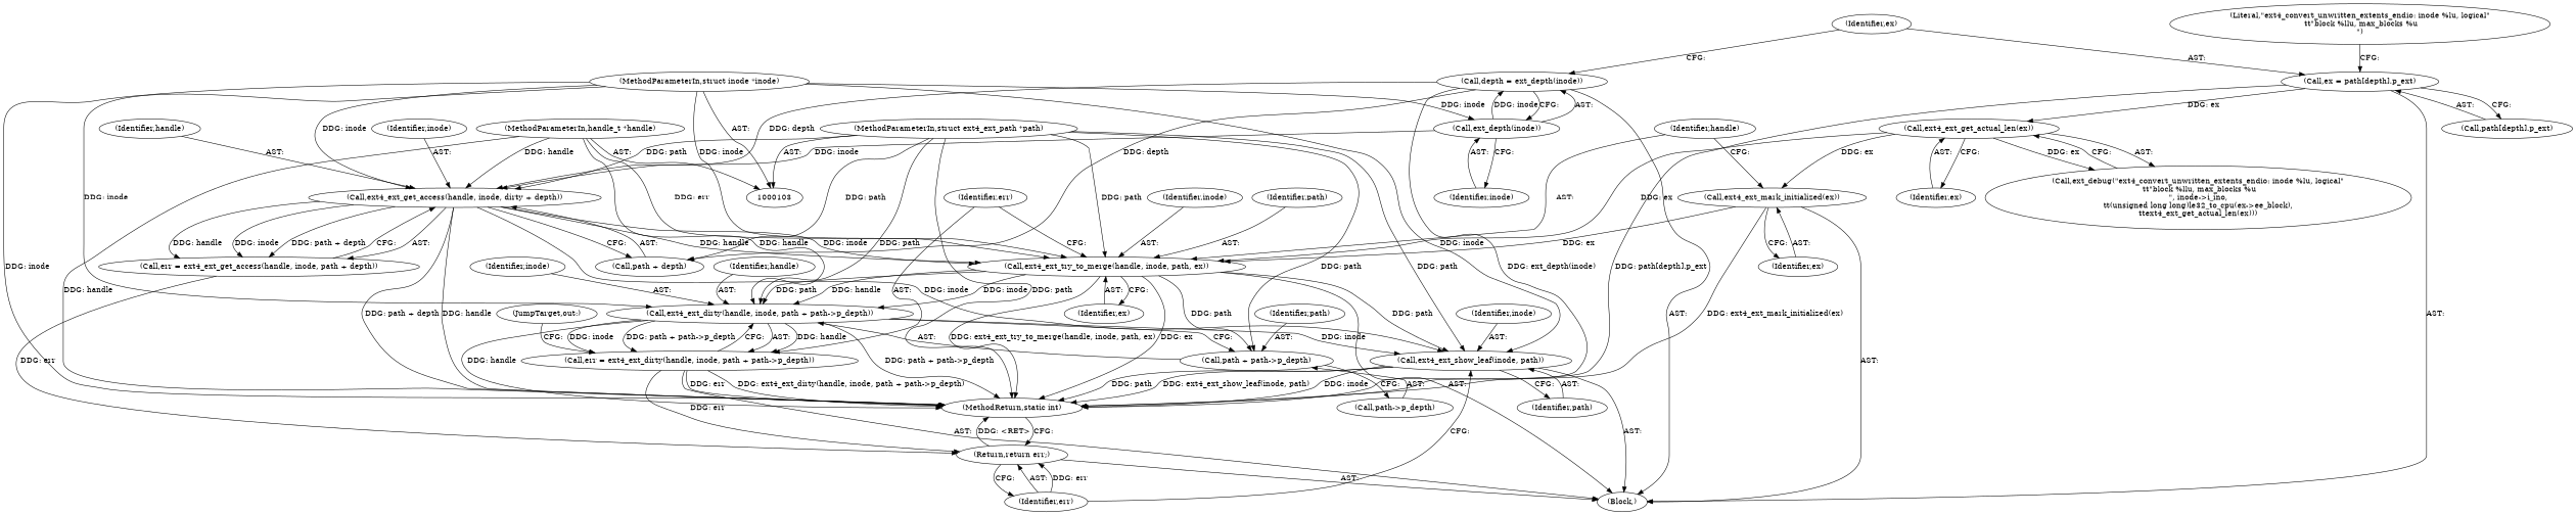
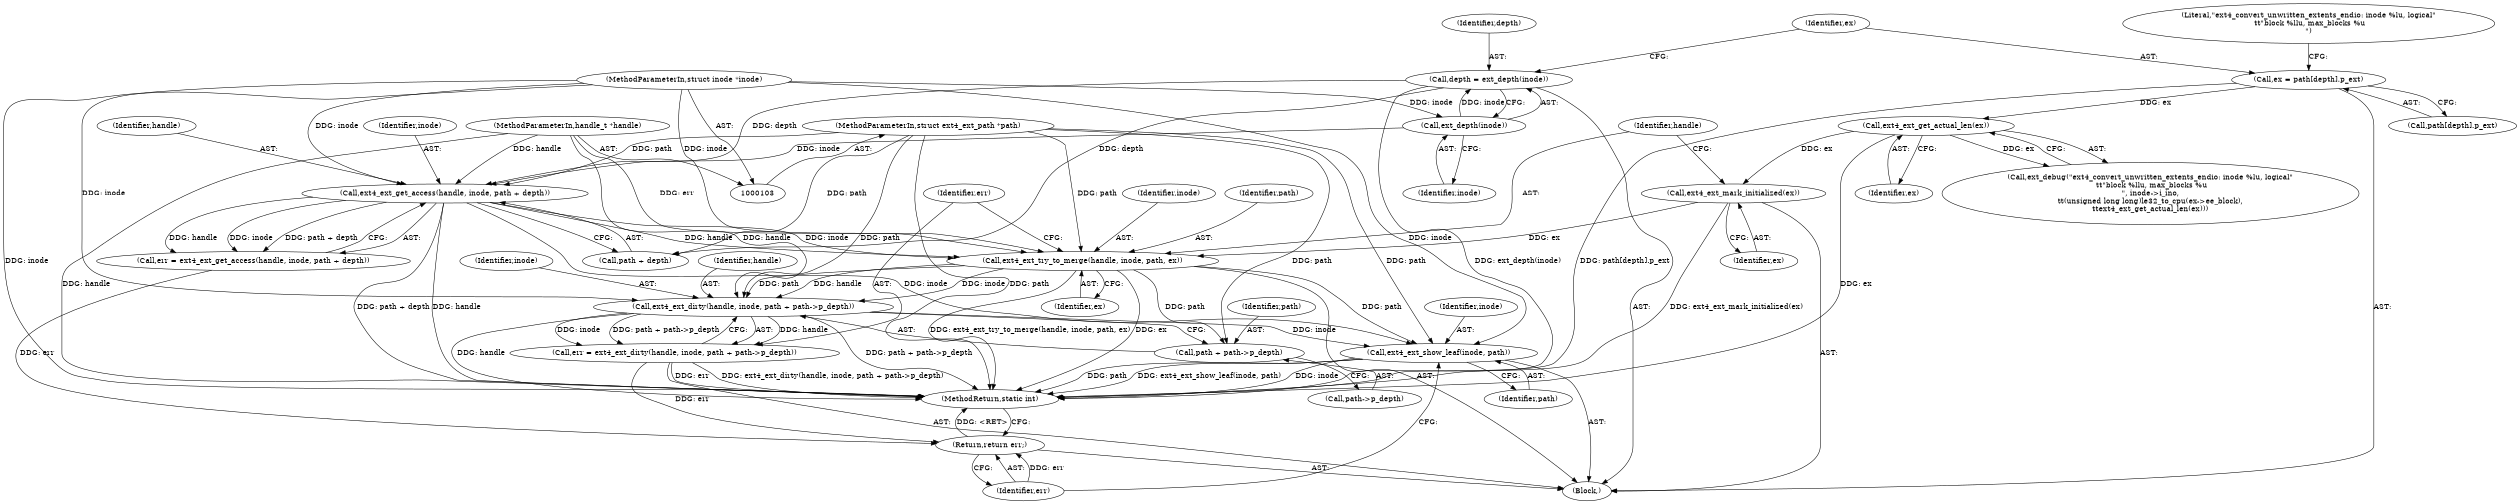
  digraph {
    n1 [label="(Call,ext4_ext_try_to_merge(handle, inode, path, ex))"]
    n2 [label="(Call,ext4_ext_dirty(handle, inode, path + path->p_depth))"]
    n3 [label="(Call,ext4_ext_show_leaf(inode, path))"]
    n4 [label="(Call,path + path->p_depth)"]
    n5 [label="(MethodReturn,static int)"]
    n6 [label="(Identifier,ex)"]
    n7 [label="(Block,)"]
    n8 [label="(Call,err = ext4_ext_dirty(handle, inode, path + path->p_depth))"]
    n9 [label="(Identifier,path)"]
    n10 [label="(Call,path->p_depth)"]
    n11 [label="(Return,return err;)"]
-   n12 [label="(Call,ext4_ext_get_access(handle, inode, dirty + depth))"]
+   n12 [label="(Call,ext4_ext_get_access(handle, inode, path + depth))"]
    n13 [label="(Call,path + depth)"]
    n14 [label="(Call,err = ext4_ext_get_access(handle, inode, path + depth))"]
    n15 [label="(MethodParameterIn,handle_t *handle)"]
    1000103
    n17 [label="(Call,ext_depth(inode))"]
    n18 [label="(Call,depth = ext_depth(inode))"]
    n19 [label="(Identifier,inode)"]
    n20 [label="(MethodParameterIn,struct inode *inode)"]
    n21 [label="(MethodParameterIn,struct ext4_ext_path *path)"]
    n22 [label="(Call,ext4_ext_mark_initialized(ex))"]
    n23 [label="(Identifier,ex)"]
    n24 [label="(Call,ext4_ext_get_actual_len(ex))"]
    n25 [label="(Identifier,ex)"]
    n26 [label="(Call,ext_debug(\"ext4_convert_unwritten_extents_endio: inode %lu, logical\"\n \t\t\"block %llu, max_blocks %u\n\", inode->i_ino,\n\t\t(unsigned long long)le32_to_cpu(ex->ee_block),\n\t\text4_ext_get_actual_len(ex)))"]
    n27 [label="(Call,ex = path[depth].p_ext)"]
    n28 [label="(Call,path[depth].p_ext)"]
    n29 [label="(Identifier,err)"]
    n30 [label="(Identifier,inode)"]
    n31 [label="(Identifier,handle)"]
    n32 [label="(Identifier,handle)"]
    n33 [label="(Identifier,inode)"]
    n34 [label="(Identifier,handle)"]
+   n35 [label="(Identifier,depth)"]
    n36 [label="(Identifier,path)"]
    n37 [label="(Identifier,inode)"]
-   n38 [label="(JumpTarget,out:)"]
    n39 [label="(Literal,\"ext4_convert_unwritten_extents_endio: inode %lu, logical\"\n \t\t\"block %llu, max_blocks %u\n\")"]
    n40 [label="(Identifier,path)"]
    n41 [label="(Identifier,err)"]
    n42 [label="(Identifier,ex)"]
    n43 [label="(Identifier,inode)"]
    n1 -> n2 [label="DDG: handle"]
    n1 -> n2 [label="DDG: inode"]
    n1 -> n2 [label="DDG: path"]
    n1 -> n3 [label="DDG: path"]
    n1 -> n4 [label="DDG: path"]
    n1 -> n5 [label="DDG: ext4_ext_try_to_merge(handle, inode, path, ex)"]
    n1 -> n5 [label="DDG: ex"]
    n1 -> n6 [label="CFG: "]
    n1 -> n7 [label="AST: "]
    n2 -> n3 [label="DDG: inode"]
    n2 -> n4 [label="CFG: "]
    n2 -> n5 [label="DDG: handle"]
    n2 -> n5 [label="DDG: path + path->p_depth"]
    n2 -> n8 [label="AST: "]
    n2 -> n8 [label="DDG: handle"]
    n2 -> n8 [label="DDG: inode"]
    n2 -> n8 [label="DDG: path + path->p_depth"]
    n3 -> n5 [label="DDG: path"]
    n3 -> n5 [label="DDG: inode"]
    n3 -> n5 [label="DDG: ext4_ext_show_leaf(inode, path)"]
    n3 -> n7 [label="AST: "]
    n3 -> n9 [label="CFG: "]
    n4 -> n2 [label="AST: "]
    n4 -> n10 [label="CFG: "]
    n5 -> n11 [label="CFG: "]
    n6 -> n1 [label="AST: "]
    n8 -> n2 [label="CFG: "]
    n8 -> n5 [label="DDG: err"]
    n8 -> n5 [label="DDG: ext4_ext_dirty(handle, inode, path + path->p_depth)"]
    n8 -> n7 [label="AST: "]
    n8 -> n11 [label="DDG: err"]
    n9 -> n3 [label="AST: "]
    n10 -> n4 [label="AST: "]
    n11 -> n5 [label="DDG: <RET>"]
    n11 -> n7 [label="AST: "]
    n11 -> n29 [label="CFG: "]
    n12 -> n1 [label="DDG: handle"]
    n12 -> n1 [label="DDG: inode"]
    n12 -> n3 [label="DDG: inode"]
    n12 -> n5 [label="DDG: handle"]
    n12 -> n5 [label="DDG: path + depth"]
    n12 -> n13 [label="CFG: "]
    n12 -> n14 [label="AST: "]
    n12 -> n14 [label="DDG: handle"]
    n12 -> n14 [label="DDG: inode"]
    n12 -> n14 [label="DDG: path + depth"]
    n13 -> n12 [label="AST: "]
    n14 -> n11 [label="DDG: err"]
    n14 -> n12 [label="CFG: "]
    n15 -> n1 [label="DDG: err"]
    n15 -> n2 [label="DDG: handle"]
    n15 -> n5 [label="DDG: handle"]
    n15 -> n12 [label="DDG: handle"]
    n15 -> 1000103 [label="AST: "]
    n17 -> n12 [label="DDG: inode"]
    n17 -> n18 [label="AST: "]
    n17 -> n18 [label="DDG: inode"]
    n17 -> n19 [label="CFG: "]
    n18 -> n5 [label="DDG: ext_depth(inode)"]
    n18 -> n7 [label="AST: "]
    n18 -> n12 [label="DDG: depth"]
    n18 -> n13 [label="DDG: depth"]
    n18 -> n17 [label="CFG: "]
    n19 -> n17 [label="AST: "]
    n20 -> n1 [label="DDG: inode"]
    n20 -> n2 [label="DDG: inode"]
    n20 -> n3 [label="DDG: inode"]
    n20 -> n5 [label="DDG: inode"]
    n20 -> n12 [label="DDG: inode"]
    n20 -> 1000103 [label="AST: "]
    n20 -> n17 [label="DDG: inode"]
    n21 -> n1 [label="DDG: path"]
    n21 -> n2 [label="DDG: path"]
    n21 -> n3 [label="DDG: path"]
    n21 -> n4 [label="DDG: path"]
    n21 -> n5 [label="DDG: path"]
    n21 -> n12 [label="DDG: path"]
    n21 -> n13 [label="DDG: path"]
-   n21 -> 1000103 [label="AST: "]
+   1000103 -> n21 [label="AST: "]
    n22 -> n1 [label="DDG: ex"]
    n22 -> n5 [label="DDG: ext4_ext_mark_initialized(ex)"]
    n22 -> n7 [label="AST: "]
    n22 -> n23 [label="CFG: "]
    n23 -> n22 [label="AST: "]
-   n24 -> n1 [label="DDG: ex"]
+   n24 -> n5 [label="DDG: ex"]
    n24 -> n22 [label="DDG: ex"]
    n24 -> n25 [label="CFG: "]
    n24 -> n26 [label="AST: "]
    n24 -> n26 [label="DDG: ex"]
    n25 -> n24 [label="AST: "]
    n26 -> n24 [label="CFG: "]
    n27 -> n5 [label="DDG: path[depth].p_ext"]
    n27 -> n7 [label="AST: "]
    n27 -> n24 [label="DDG: ex"]
    n27 -> n28 [label="CFG: "]
    n28 -> n27 [label="AST: "]
    n29 -> n3 [label="CFG: "]
    n29 -> n11 [label="AST: "]
    n29 -> n11 [label="DDG: err"]
    n30 -> n3 [label="AST: "]
    n31 -> n12 [label="AST: "]
    n32 -> n2 [label="AST: "]
    n33 -> n1 [label="AST: "]
    n34 -> n1 [label="AST: "]
    n34 -> n22 [label="CFG: "]
+   n35 -> n18 [label="AST: "]
    n36 -> n4 [label="AST: "]
    n37 -> n2 [label="AST: "]
-   n38 -> n8 [label="CFG: "]
    n39 -> n27 [label="CFG: "]
    n40 -> n1 [label="AST: "]
    n41 -> n1 [label="CFG: "]
    n41 -> n8 [label="AST: "]
    n42 -> n18 [label="CFG: "]
    n42 -> n27 [label="AST: "]
    n43 -> n12 [label="AST: "]
  }
